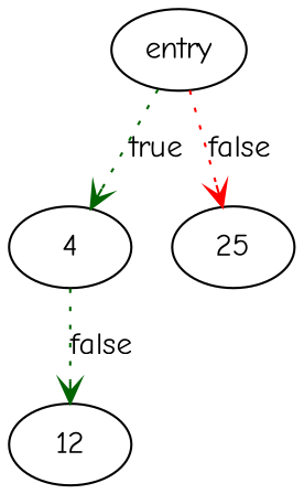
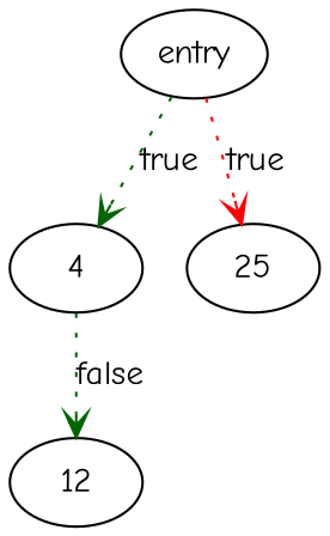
  digraph {
    fontname="Comic Neue"
    node [fontname="Comic Neue"]
    edge [arrowhead=vee color=darkgreen fontname="Comic Neue" style=dotted]
    n1 [label=entry]
    4
    25
    12
    n1 -> 4 [label=true]
-   n1 -> 25 [color=red label=false]
+   n1 -> 25 [color=red label=true]
    4 -> 12 [label=false]
  }
